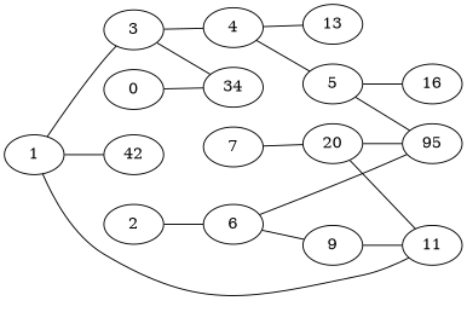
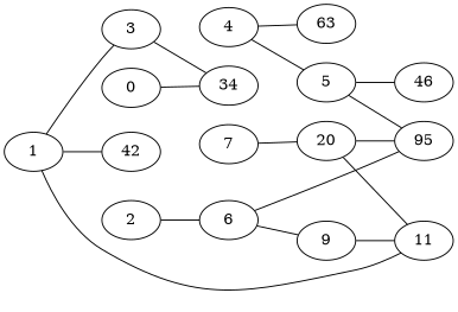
  graph {
    rankdir=LR
    node [type=intersection y=256]
    edge [frequency=1 type0=line]
    0 [type=endpoint x=227 y=200]
    n2 [label=34 type=corner x=215 y=238]
    1 [x=204 y=261]
    3 [x=219]
    11 [x=149 y=257]
    n6 [label=42 type=endpoint x=190 y=313]
    4 [x=285 y=262]
    5 [x=301]
-   13 [type=endpoint x=267 y=315]
+   13 [type=endpoint x=267 y=315 label=63]
    2 [type=endpoint x=504 y=258]
    6 [x=385]
    n12 [label=95 x=379 y=261]
    9 [type=corner x=138 y=242]
-   16 [type=corner x=296 y=239]
+   16 [type=corner x=296 y=239 label=46]
    7 [type=endpoint x=78 y=259]
    n16 [label=20 x=137 y=264]
    0 -- n2 [angle0=-1.26]
    1 -- 3 [angle0=-.32]
    1 -- 11 [angle0=.07]
    1 -- n6 [angle0=-1.31]
    3 -- n2 [angle0=1.35]
-   3 -- 4 [angle0=.09]
    4 -- 5 [angle0=-.36]
    4 -- 13 [angle0=-1.24]
    5 -- n12 [angle0=.06]
    5 -- 16 [angle0=1.28]
    2 -- 6 [angle0=.02]
    6 -- n12 [angle0=-.69]
    6 -- 9 [angle0=248.80 type0=arc]
    9 -- 11 [angle0=.94]
    7 -- n16 [angle0=.08]
    n16 -- 11 [angle0=-.53]
    n16 -- n12 [angle0=242.33 type0=arc]
  }
